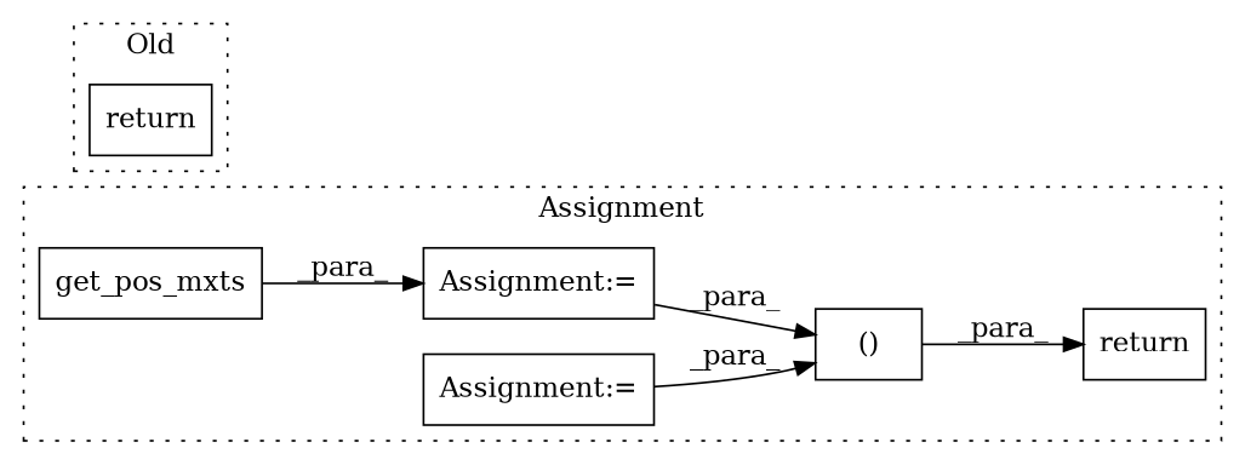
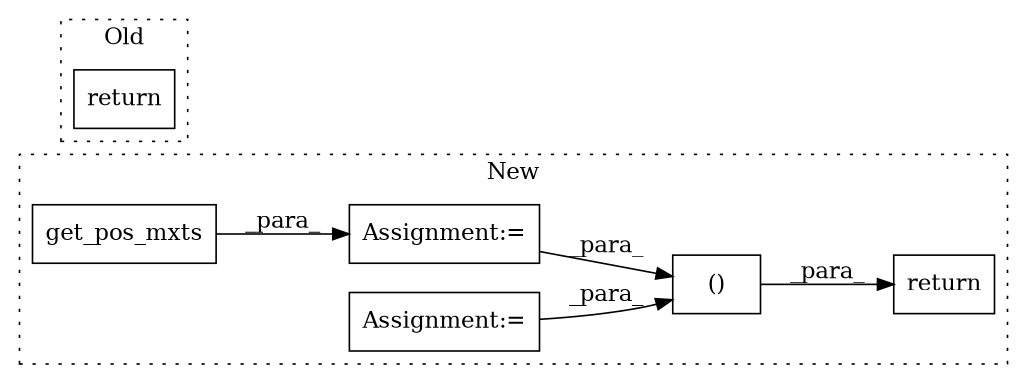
  digraph {
    rankdir=LR
    node [a=41 shape=box]
    n1 [a=32 l=14 label=get_pos_mxts s=23366]
    n2 [a=106 l=51 label="()" s=23604]
    n3 [l=12 label=return s=23592]
    n4 [a=7 l=1 label="Assignment:=" s=23325]
    n5 [a=7 l=19 label="Assignment:=" s=23151]
    n6 [l=7 label=return s=19026]
    subgraph cluster_1 {
-     label=Assignment
+     label=New
      style=dotted
      n1
      n2
      n3
      n4
      n5
    }
    subgraph cluster_2 {
      label=Old
      style=dotted
      n6
    }
    n1 -> n4 [label=_para_]
    n2 -> n3 [label=_para_]
    n4 -> n2 [label=_para_]
    n5 -> n2 [label=_para_]
  }
